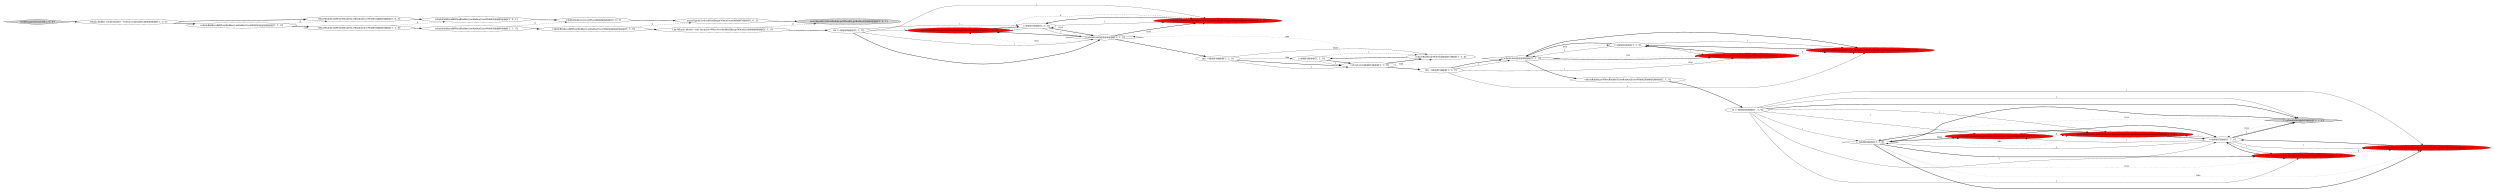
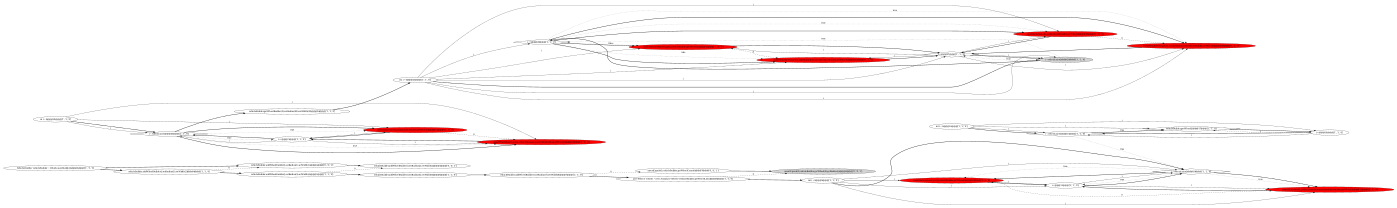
  digraph {
    fontname="Noto Serif"
    rankdir=LR
    node [fillcolor=white fontname="Noto Serif" shape=ellipse style=filled]
    edge [fontname="Noto Serif" style=bold]
    n1 [fillcolor=red label="assertSame(wheels.get(i),vehicleBuilder.getWheel(i))@@@12@@@['1', '0', '0']"]
    n2 [label="i++@@@11@@@['1', '1', '0']"]
    n3 [fillcolor=red label="assertThat(wheels.get(i)).isSameInstanceAs(vehicleBuilder.getWheel(i))@@@12@@@['0', '1', '0']"]
    n4 [label="i < wheels.size()@@@10@@@['1', '1', '0']" shape=diamond]
    n5 [label="i < wheels.size()@@@20@@@['1', '1', '0']" shape=diamond]
    n6 [label="i++@@@21@@@['1', '1', '0']"]
    n7 [fillcolor=red label="assertSame(wheels.get(i),vehicleBuilder.getWheel(i))@@@22@@@['1', '0', '0']"]
    n8 [fillcolor=red label="assertThat(wheels.get(i)).isSameInstanceAs(vehicleBuilder.getWheel(i))@@@22@@@['0', '1', '0']"]
    n9 [label="vehicleBuilder.getWheelBuilder(3).setRadius(20).setWidth(20)@@@24@@@['1', '1', '0']"]
    n10 [label="int i = 0@@@25@@@['1', '1', '0']"]
    n11 [label="i < 3@@@28@@@['1', '1', '0']" shape=diamond]
    n12 [fillcolor=red label="assertNotSame(wheels.get(i),vehicleBuilder.getWheel(i))@@@32@@@['1', '0', '0']"]
    n13 [fillcolor=red label="assertThat(wheels.get(i)).isNotSameInstanceAs(vehicleBuilder.getWheel(i))@@@32@@@['0', '1', '0']"]
    n14 [fillcolor=red label="assertThat(wheels.get(i)).isSameInstanceAs(vehicleBuilder.getWheel(i))@@@29@@@['0', '1', '0']"]
    n15 [fillcolor=red label="assertSame(wheels.get(i),vehicleBuilder.getWheel(i))@@@29@@@['1', '0', '0']"]
-   n16 [label="i++@@@27@@@['1', '1', '0']"]
+   n16 [label="i++@@@27@@@['1', '1', '0']" shape=diamond]
    n17 [label="vehicleBuilder.addWheelBuilder().setRadius(3).setWidth(4)@@@5@@@['1', '1', '0']"]
    n18 [label="vehicleBuilder.addWheelBuilder().setRadius(2).setWidth(2)@@@5@@@['0', '0', '1']"]
    n19 [label="vehicleBuilder.addWheelBuilder().setRadius(5).setWidth(6)@@@6@@@['1', '1', '0']"]
-   n20 [label="vehicleBuilder.removeWheel(0)@@@6@@@['0', '0', '1']"]
    n21 [label="vehicleBuilder.addWheelBuilder().setRadius(7).setWidth(8)@@@7@@@['1', '1', '0']"]
    n22 [label="assertEquals(1,vehicleBuilder.getWheelCount())@@@7@@@['0', '0', '1']"]
    n23 [label="int i = 0@@@14@@@['1', '1', '0']"]
    n24 [label="i++@@@16@@@['1', '1', '0']"]
-   n25 [label="vehicleBuilder.getWheel(i)@@@17@@@['1', '1', '0']"]
-   n26 [label="i < wheels.size()@@@15@@@['1', '1', '0']"]
+   n25 [label="vehicleBuilder.getWheel(i)@@@17@@@['1', '1', '0']" shape=diamond]
+   n26 [label="i < wheels.size()@@@15@@@['1', '1', '0']" shape=diamond]
    n27 [label="Vehicle.Builder vehicleBuilder = Vehicle.newBuilder()@@@3@@@['1', '1', '1']"]
    n28 [label="vehicleBuilder.addWheelBuilder().setRadius(1).setWidth(1)@@@4@@@['0', '0', '1']"]
    n29 [label="vehicleBuilder.addWheelBuilder().setRadius(1).setWidth(2)@@@4@@@['1', '1', '0']"]
    n30 [label="List<Wheel> wheels = new ArrayList<Wheel>(vehicleBuilder.getWheelList())@@@8@@@['1', '1', '0']"]
    n31 [fillcolor=lightgray label="assertEquals(2,vehicleBuilder.getWheel(0).getRadius())@@@8@@@['0', '0', '1']"]
    n32 [label="int i = 0@@@9@@@['1', '1', '0']"]
-   n33 [fillcolor=lightgray label="i < wheels.size()@@@26@@@['1', '1', '0']" shape=diamond]
+   n33 [fillcolor=lightgray label="i < wheels.size()@@@26@@@['1', '1', '0']"]
    n34 [label="int i = 0@@@19@@@['1', '1', '0']"]
-   n35 [fillcolor=lightgray label="testMessagesAreCached['1', '0', '0']" shape=diamond]
    n1 -> n2
    n1 -> n3 [label=0 style=dashed]
    n2 -> n1 [label=i style=solid]
    n2 -> n3 [label=i style=solid]
    n2 -> n4
    n2 -> n4 [label=i style=solid]
    n3 -> n2
    n4 -> n1 [label=true style=dotted]
    n4 -> n1
    n4 -> n2 [label=true style=dotted]
    n4 -> n3
    n4 -> n3 [label=true style=dotted]
-   n4 -> n23
    n5 -> n6 [label=true style=dotted]
    n5 -> n7 [label=true style=dotted]
    n5 -> n7
    n5 -> n8 [label=true style=dotted]
    n5 -> n8
    n5 -> n9
    n6 -> n5 [label=i style=solid]
    n6 -> n5
    n6 -> n7 [label=i style=solid]
    n6 -> n8 [label=i style=solid]
    n7 -> n6
    n7 -> n8 [label=0 style=dashed]
    n8 -> n6
    n9 -> n10
    n10 -> n11 [label=i style=solid]
    n10 -> n12 [label=i style=solid]
    n10 -> n13 [label=i style=solid]
    n10 -> n14 [label=i style=solid]
    n10 -> n15 [label=i style=solid]
    n10 -> n16 [label=i style=solid]
    n10 -> n33 [label=i style=solid]
    n10 -> n33
    n11 -> n12 [label=false style=dotted]
    n11 -> n12
    n11 -> n13 [label=false style=dotted]
    n11 -> n13
    n11 -> n14 [label=true style=dotted]
    n11 -> n14
    n11 -> n15
    n11 -> n15 [label=true style=dotted]
    n12 -> n13 [label=0 style=dashed]
    n12 -> n16
    n13 -> n16
    n14 -> n16
    n15 -> n14 [label=0 style=dashed]
    n15 -> n16
-   n16 -> n11 [label=i style=solid]
    n16 -> n12 [label=i style=solid]
    n16 -> n13 [label=i style=solid]
    n16 -> n14 [label=i style=solid]
    n16 -> n15 [label=i style=solid]
    n16 -> n33 [label=i style=solid]
    n16 -> n33
    n17 -> n18 [label=0 style=dashed]
    n17 -> n19
-   n18 -> n20
-   n19 -> n20 [label=0 style=dashed]
    n19 -> n21
-   n20 -> n22
    n21 -> n22 [label=0 style=dashed]
    n21 -> n30
    n22 -> n31
-   n23 -> n24 [label=true style=solid]
-   n23 -> n25 [label=false style=solid]
+   n23 -> n24 [label=i style=solid]
+   n23 -> n25 [label=i style=solid]
    n23 -> n26
    n23 -> n26 [label=i style=solid]
    n24 -> n25 [label=i style=dashed]
    n24 -> n26
    n24 -> n26 [label=i style=solid]
    n25 -> n24
    n26 -> n4 [label=true style=dotted]
    n26 -> n25 [label=true style=dotted]
    n26 -> n25
-   n26 -> n34
    n27 -> n28
    n27 -> n29
    n28 -> n18
    n29 -> n17
    n29 -> n28 [label=0 style=dashed]
    n30 -> n31 [label=0 style=dashed]
    n30 -> n32
    n32 -> n1 [label=i style=solid]
    n32 -> n2 [label=i style=solid]
    n32 -> n3 [label=i style=solid]
    n32 -> n4
    n32 -> n4 [label=i style=solid]
    n33 -> n11 [label=true style=dotted]
    n33 -> n11
    n33 -> n16 [label=true style=dotted]
    n34 -> n5
    n34 -> n5 [label=i style=solid]
    n34 -> n7 [label=i style=solid]
    n34 -> n8 [label=i style=solid]
-   n35 -> n27
  }
